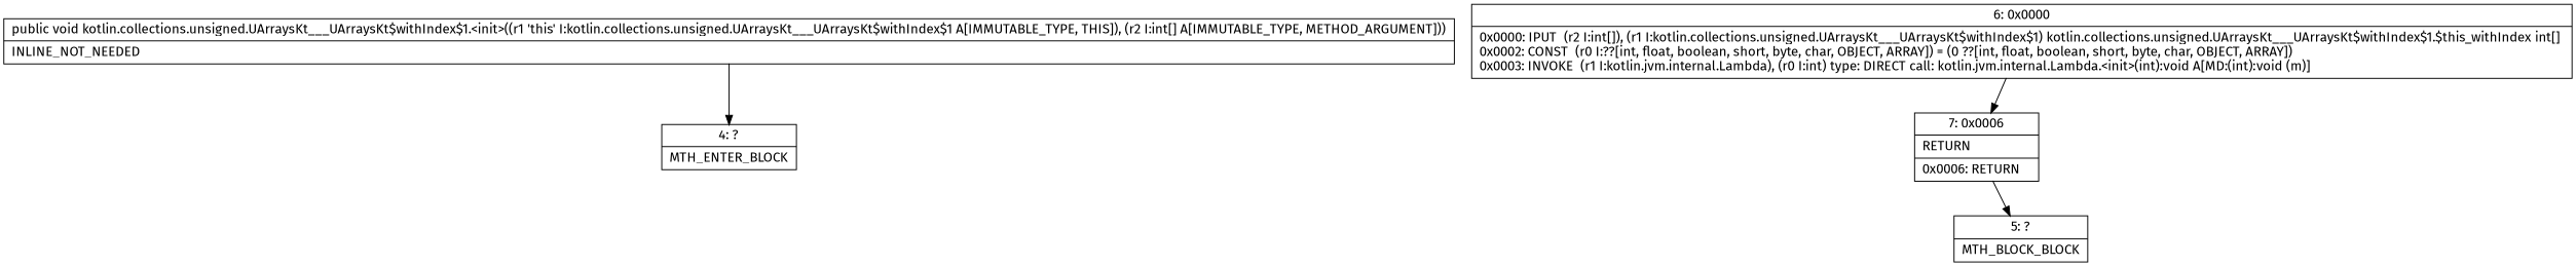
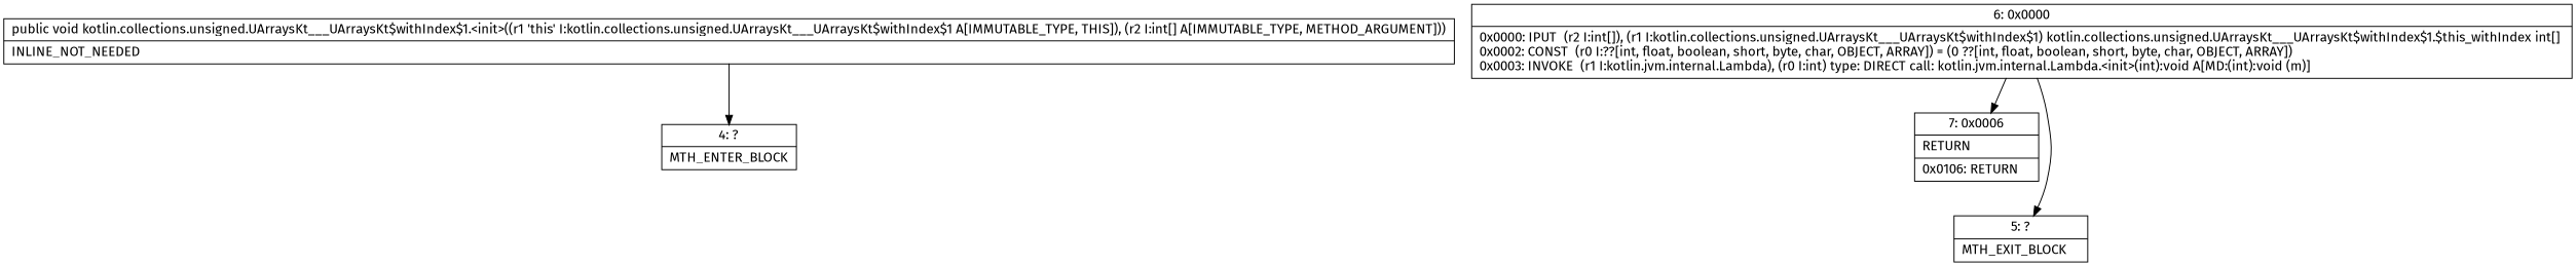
  digraph {
    fontname="Fira Sans"
    node [fontname="Fira Sans" shape=record]
    edge [fontname="Fira Sans"]
    n1 [label="{4\:\ ?|MTH_ENTER_BLOCK\l}"]
    n2 [label="{6\:\ 0x0000|0x0000: IPUT  (r2 I:int[]), (r1 I:kotlin.collections.unsigned.UArraysKt___UArraysKt$withIndex$1) kotlin.collections.unsigned.UArraysKt___UArraysKt$withIndex$1.$this_withIndex int[] \l0x0002: CONST  (r0 I:??[int, float, boolean, short, byte, char, OBJECT, ARRAY]) = (0 ??[int, float, boolean, short, byte, char, OBJECT, ARRAY]) \l0x0003: INVOKE  (r1 I:kotlin.jvm.internal.Lambda), (r0 I:int) type: DIRECT call: kotlin.jvm.internal.Lambda.\<init\>(int):void A[MD:(int):void (m)]\l}"]
-   n3 [label="{7\:\ 0x0006|RETURN\l|0x0006: RETURN   \l}"]
-   n4 [label="{5\:\ ?|MTH_BLOCK_BLOCK\l}"]
+   n3 [label="{7\:\ 0x0006|RETURN\l|0x0106: RETURN   \l}"]
+   n4 [label="{5\:\ ?|MTH_EXIT_BLOCK\l}"]
    n5 [label="{public void kotlin.collections.unsigned.UArraysKt___UArraysKt$withIndex$1.\<init\>((r1 'this' I:kotlin.collections.unsigned.UArraysKt___UArraysKt$withIndex$1 A[IMMUTABLE_TYPE, THIS]), (r2 I:int[] A[IMMUTABLE_TYPE, METHOD_ARGUMENT]))  | INLINE_NOT_NEEDED\l}"]
    n2 -> n3
-   n3 -> n4
+   n2 -> n4
    n5 -> n1
  }
